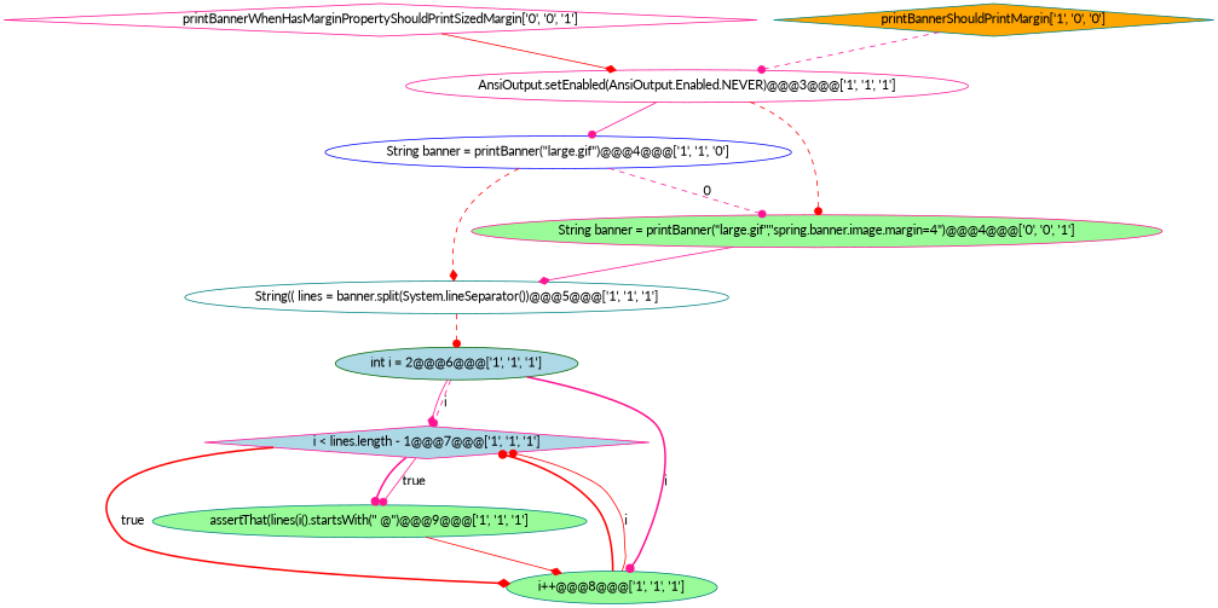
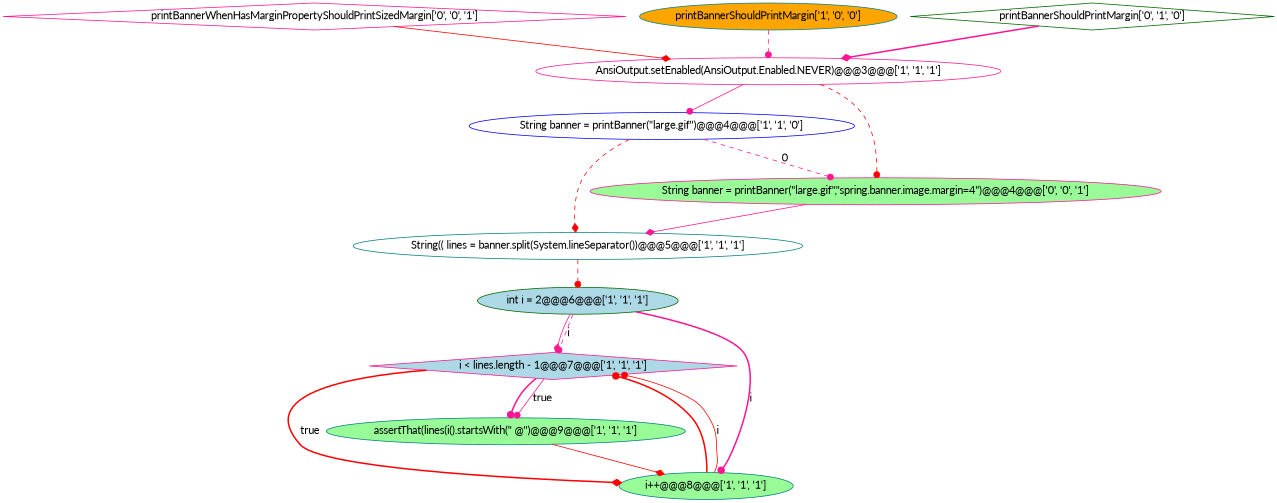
  digraph {
    fontname=Lato
    node [color=teal fillcolor=white fontname=Lato shape=ellipse style=filled]
    edge [arrowhead=dot color=deeppink fontname=Lato style=solid]
    n1 [label="String(( lines = banner.split(System.lineSeparator())@@@5@@@['1', '1', '1']"]
    n2 [color=darkgreen fillcolor=lightblue label="int i = 2@@@6@@@['1', '1', '1']"]
    n3 [color=deeppink fillcolor=lightblue label="i < lines.length - 1@@@7@@@['1', '1', '1']" shape=diamond]
    n4 [fillcolor=palegreen label="i++@@@8@@@['1', '1', '1']"]
    n5 [fillcolor=palegreen label="assertThat(lines(i().startsWith(\" @\")@@@9@@@['1', '1', '1']"]
    n6 [color=deeppink label="AnsiOutput.setEnabled(AnsiOutput.Enabled.NEVER)@@@3@@@['1', '1', '1']"]
    n7 [color=blue label="String banner = printBanner(\"large.gif\")@@@4@@@['1', '1', '0']"]
    n8 [color=deeppink fillcolor=palegreen label="String banner = printBanner(\"large.gif\",\"spring.banner.image.margin=4\")@@@4@@@['0', '0', '1']"]
    n9 [color=deeppink label="printBannerWhenHasMarginPropertyShouldPrintSizedMargin['0', '0', '1']" shape=diamond]
-   n10 [fillcolor=orange label="printBannerShouldPrintMargin['1', '0', '0']" shape=diamond]
+   n10 [fillcolor=orange label="printBannerShouldPrintMargin['1', '0', '0']"]
+   n11 [color=darkgreen label="printBannerShouldPrintMargin['0', '1', '0']" shape=diamond]
    n1 -> n2 [color=red style=dashed]
    n2 -> n3 [arrowhead=diamond]
    n2 -> n3 [label=i style=dashed]
    n2 -> n4 [label=i style=bold]
    n3 -> n4 [arrowhead=diamond color=red label=true style=bold]
    n3 -> n5 [style=bold]
    n3 -> n5 [label=true]
    n4 -> n3 [color=red style=bold]
    n4 -> n3 [color=red label=i]
    n5 -> n4 [arrowhead=diamond color=red]
    n6 -> n7
    n6 -> n8 [color=red style=dashed]
    n7 -> n1 [arrowhead=diamond color=red style=dashed]
    n7 -> n8 [label=0 style=dashed]
    n8 -> n1 [arrowhead=diamond]
    n9 -> n6 [arrowhead=diamond color=red]
    n10 -> n6 [style=dashed]
+   n11 -> n6 [arrowhead=diamond style=bold]
  }
